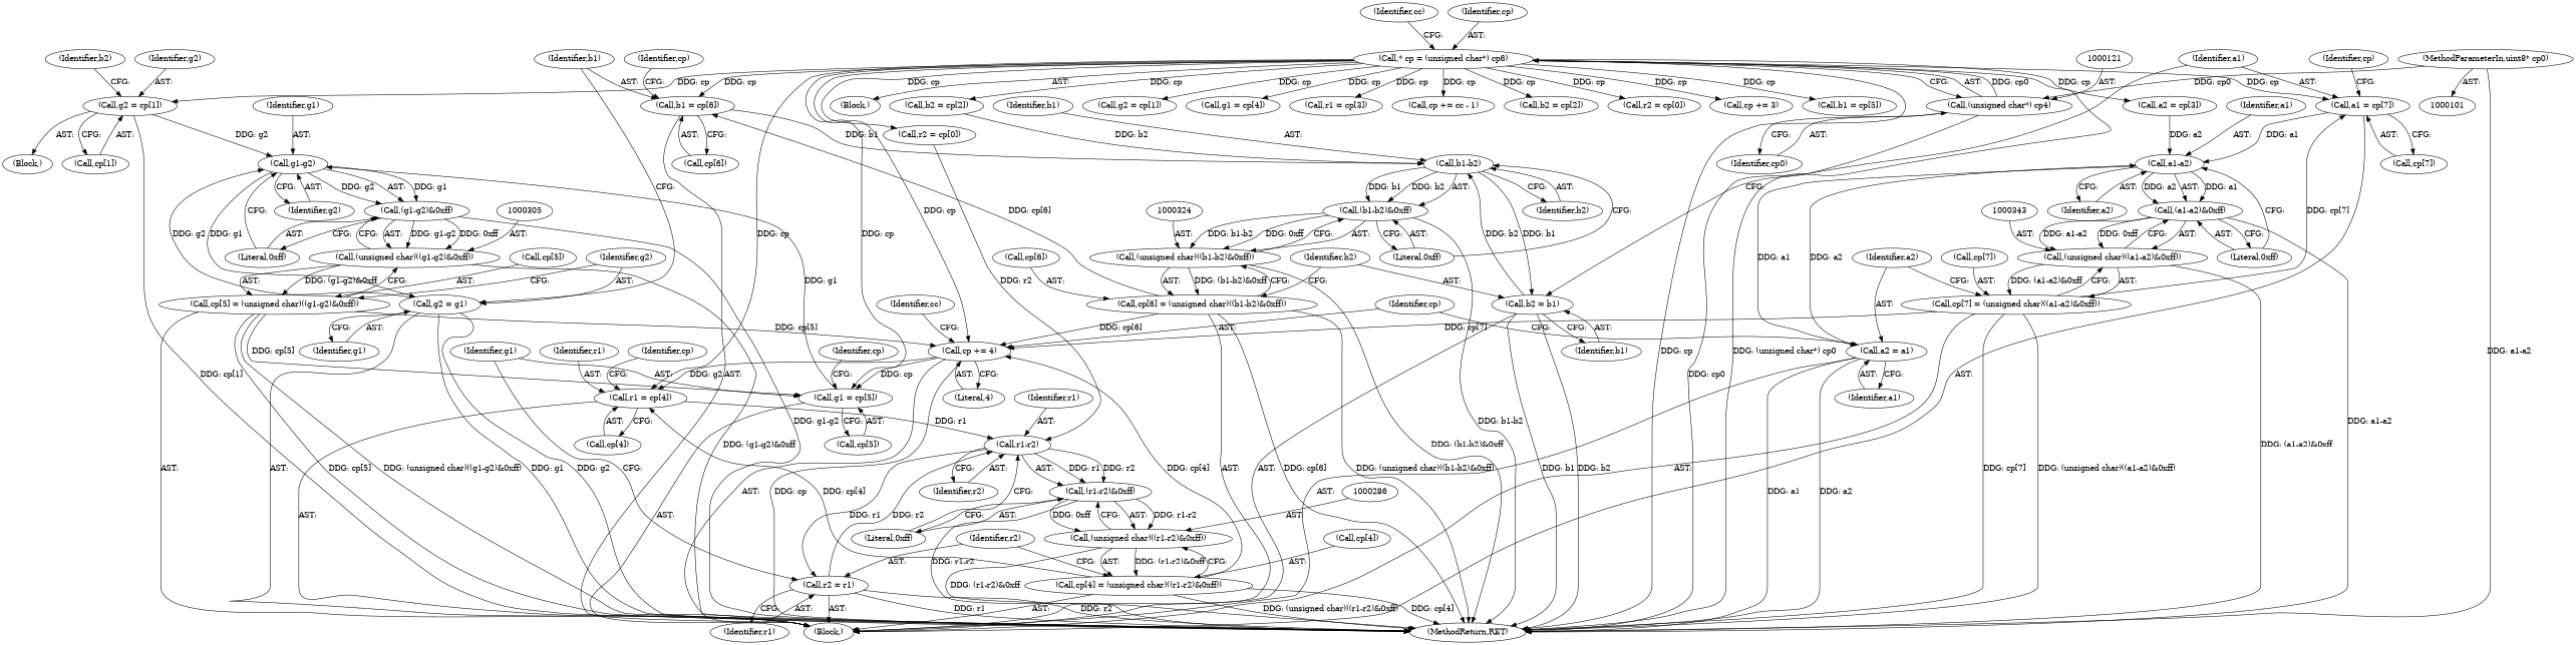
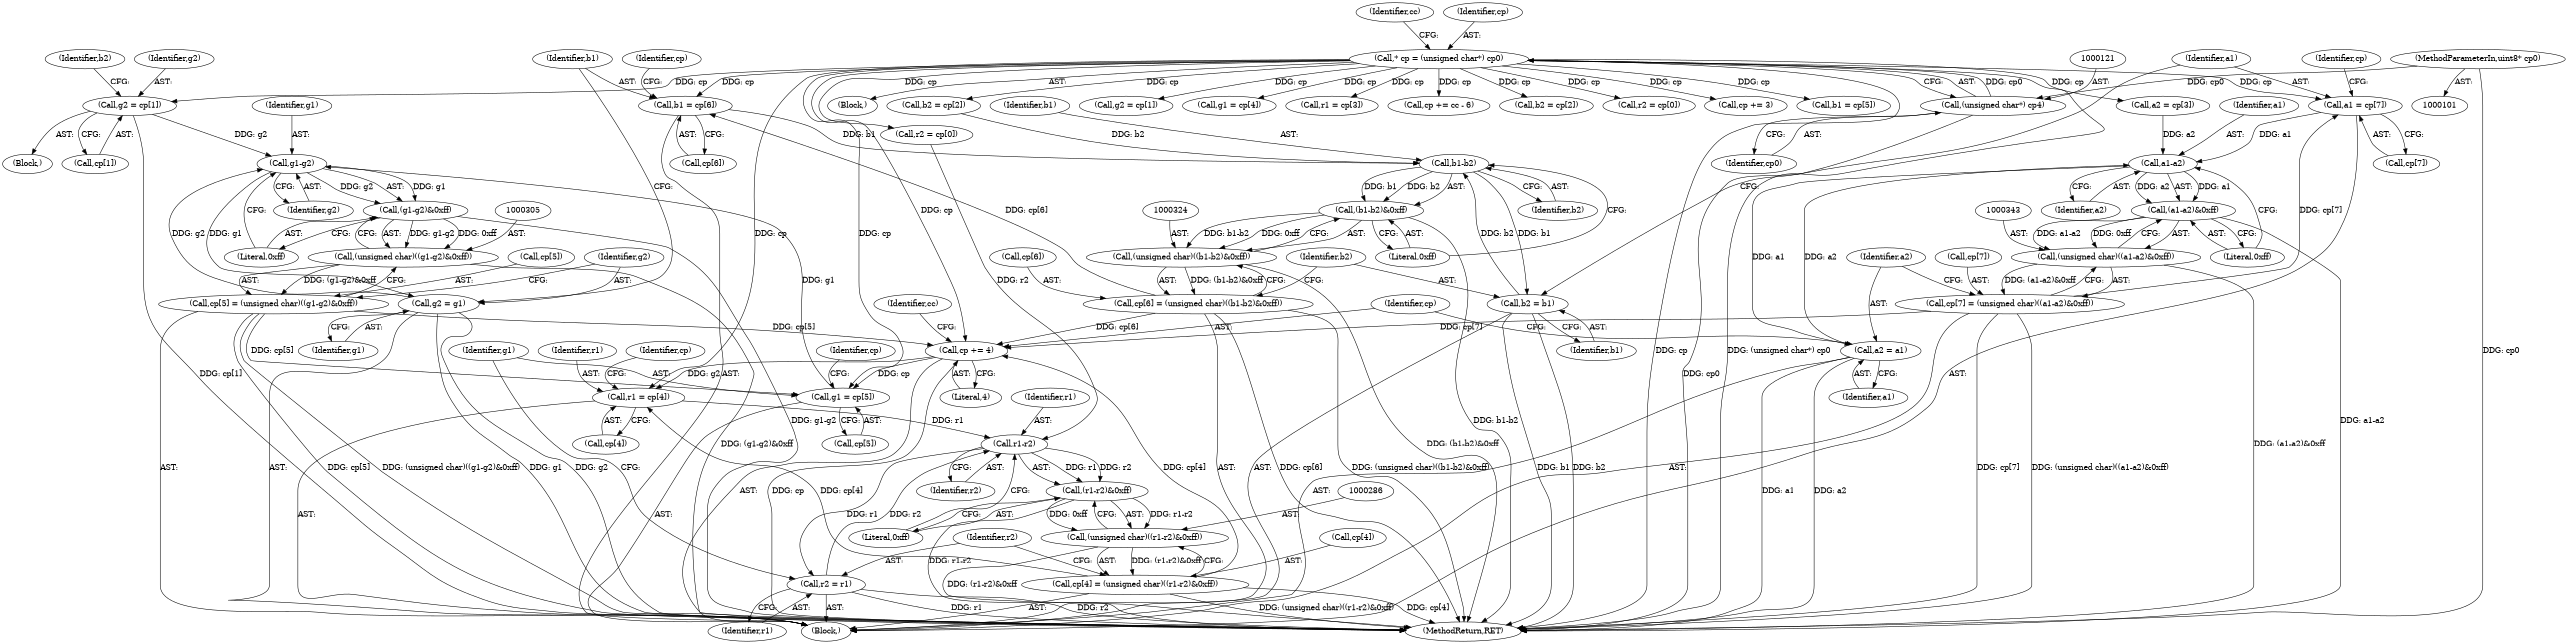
  digraph {
    n1 [label="(Call,g2 = cp[1])"]
    n2 [label="(Call,g1-g2)"]
    n3 [label="(Block,)"]
    n4 [label="(MethodReturn,RET)"]
    n5 [label="(Call,cp[1])"]
    n6 [label="(Call,(g1-g2)&0xff)"]
    n7 [label="(Call,g2 = g1)"]
    n8 [label="(Identifier,g2)"]
-   n9 [label="(Call,* cp = (unsigned char*) cp6)"]
+   n9 [label="(Call,* cp = (unsigned char*) cp0)"]
    n10 [label="(Call,(unsigned char*) cp4)"]
    n11 [label="(Call,g1 = cp[5])"]
    n12 [label="(Call,cp += 4)"]
    n13 [label="(Call,r1 = cp[4])"]
    n14 [label="(Call,b1 = cp[6])"]
    n15 [label="(Call,a1 = cp[7])"]
    n16 [label="(Block,)"]
    n17 [label="(Call,r2 = cp[0])"]
    n18 [label="(Call,g2 = cp[1])"]
    n19 [label="(Call,g1 = cp[4])"]
    n20 [label="(Call,r1 = cp[3])"]
    n21 [label="(Call,b2 = cp[2])"]
-   n22 [label="(Call,cp += cc - 1)"]
+   n22 [label="(Call,cp += cc - 6)"]
    n23 [label="(Call,b2 = cp[2])"]
    n24 [label="(Call,r2 = cp[0])"]
    n25 [label="(Call,a2 = cp[3])"]
    n26 [label="(Call,cp += 3)"]
    n27 [label="(Call,b1 = cp[5])"]
    n28 [label="(Identifier,cp0)"]
    n29 [label="(Block,)"]
    n30 [label="(Call,cp[5])"]
    n31 [label="(Literal,4)"]
    n32 [label="(Call,r1-r2)"]
    n33 [label="(Call,cp[4])"]
    n34 [label="(Call,b1-b2)"]
    n35 [label="(Call,cp[6])"]
    n36 [label="(Call,a1-a2)"]
    n37 [label="(Call,cp[7])"]
    n38 [label="(MethodParameterIn,uint8* cp0)"]
    1000101
    n40 [label="(Call,(unsigned char)((g1-g2)&0xff))"]
    n41 [label="(Literal,0xff)"]
    n42 [label="(Identifier,g1)"]
    n43 [label="(Call,cp[5] = (unsigned char)((g1-g2)&0xff))"]
    n44 [label="(Call,(r1-r2)&0xff)"]
    n45 [label="(Call,r2 = r1)"]
    n46 [label="(Identifier,r2)"]
    n47 [label="(Call,(unsigned char)((r1-r2)&0xff))"]
    n48 [label="(Literal,0xff)"]
    n49 [label="(Identifier,r1)"]
    n50 [label="(Call,cp[4] = (unsigned char)((r1-r2)&0xff))"]
    n51 [label="(Call,(b1-b2)&0xff)"]
    n52 [label="(Call,b2 = b1)"]
    n53 [label="(Identifier,b2)"]
    n54 [label="(Call,(unsigned char)((b1-b2)&0xff))"]
    n55 [label="(Literal,0xff)"]
    n56 [label="(Identifier,b1)"]
    n57 [label="(Call,cp[6] = (unsigned char)((b1-b2)&0xff))"]
    n58 [label="(Call,(a1-a2)&0xff)"]
    n59 [label="(Call,a2 = a1)"]
    n60 [label="(Identifier,a2)"]
    n61 [label="(Call,(unsigned char)((a1-a2)&0xff))"]
    n62 [label="(Literal,0xff)"]
    n63 [label="(Identifier,a1)"]
    n64 [label="(Call,cp[7] = (unsigned char)((a1-a2)&0xff))"]
    n65 [label="(Identifier,cp)"]
    n66 [label="(Identifier,a1)"]
    n67 [label="(Identifier,cp)"]
    n68 [label="(Call,cp[6])"]
    n69 [label="(Identifier,b2)"]
    n70 [label="(Identifier,r1)"]
    n71 [label="(Identifier,cc)"]
    n72 [label="(Identifier,cc)"]
    n73 [label="(Identifier,g2)"]
    n74 [label="(Identifier,b1)"]
    n75 [label="(Identifier,a2)"]
    n76 [label="(Identifier,b1)"]
    n77 [label="(Identifier,r1)"]
    n78 [label="(Call,cp[4])"]
    n79 [label="(Identifier,g1)"]
    n80 [label="(Identifier,cp)"]
    n81 [label="(Identifier,cp)"]
    n82 [label="(Identifier,b2)"]
    n83 [label="(Call,cp[7])"]
    n84 [label="(Identifier,r2)"]
    n85 [label="(Identifier,g2)"]
    n86 [label="(Identifier,cp)"]
    n87 [label="(Call,cp[5])"]
    n88 [label="(Identifier,a1)"]
    n89 [label="(Identifier,g1)"]
    n90 [label="(Identifier,cp)"]
    1000121
    1000305
    1000286
    1000324
    1000343
    n1 -> n2 [label="DDG: g2"]
    n1 -> n3 [label="AST: "]
    n1 -> n4 [label="DDG: cp[1]"]
    n1 -> n5 [label="CFG: "]
    n2 -> n6 [label="AST: "]
    n2 -> n6 [label="DDG: g1"]
    n2 -> n6 [label="DDG: g2"]
    n2 -> n7 [label="DDG: g1"]
    n2 -> n8 [label="CFG: "]
    n5 -> n1 [label="AST: "]
    n6 -> n4 [label="DDG: g1-g2"]
    n6 -> n40 [label="AST: "]
    n6 -> n40 [label="DDG: g1-g2"]
    n6 -> n40 [label="DDG: 0xff"]
    n6 -> n41 [label="CFG: "]
    n7 -> n2 [label="DDG: g2"]
    n7 -> n4 [label="DDG: g2"]
    n7 -> n4 [label="DDG: g1"]
    n7 -> n29 [label="AST: "]
    n7 -> n42 [label="CFG: "]
    n8 -> n2 [label="AST: "]
    n9 -> n1 [label="DDG: cp"]
    n9 -> n4 [label="DDG: (unsigned char*) cp0"]
    n9 -> n4 [label="DDG: cp"]
    n9 -> n10 [label="CFG: "]
    n9 -> n11 [label="DDG: cp"]
    n9 -> n12 [label="DDG: cp"]
    n9 -> n13 [label="DDG: cp"]
    n9 -> n14 [label="DDG: cp"]
    n9 -> n15 [label="DDG: cp"]
    n9 -> n16 [label="AST: "]
    n9 -> n17 [label="DDG: cp"]
    n9 -> n18 [label="DDG: cp"]
    n9 -> n19 [label="DDG: cp"]
    n9 -> n20 [label="DDG: cp"]
    n9 -> n21 [label="DDG: cp"]
    n9 -> n22 [label="DDG: cp"]
    n9 -> n23 [label="DDG: cp"]
    n9 -> n24 [label="DDG: cp"]
    n9 -> n25 [label="DDG: cp"]
    n9 -> n26 [label="DDG: cp"]
    n9 -> n27 [label="DDG: cp"]
    n10 -> n4 [label="DDG: cp0"]
    n10 -> n9 [label="AST: "]
    n10 -> n9 [label="DDG: cp0"]
    n10 -> n28 [label="CFG: "]
    n11 -> n2 [label="DDG: g1"]
    n11 -> n29 [label="AST: "]
    n11 -> n30 [label="CFG: "]
    n12 -> n4 [label="DDG: cp"]
    n12 -> n11 [label="DDG: cp"]
    n12 -> n13 [label="DDG: g2"]
    n12 -> n29 [label="AST: "]
    n12 -> n31 [label="CFG: "]
    n13 -> n29 [label="AST: "]
    n13 -> n32 [label="DDG: r1"]
    n13 -> n33 [label="CFG: "]
    n14 -> n29 [label="AST: "]
    n14 -> n34 [label="DDG: b1"]
    n14 -> n35 [label="CFG: "]
    n15 -> n29 [label="AST: "]
    n15 -> n36 [label="DDG: a1"]
    n15 -> n37 [label="CFG: "]
    n17 -> n32 [label="DDG: r2"]
    n21 -> n34 [label="DDG: b2"]
    n25 -> n36 [label="DDG: a2"]
    n28 -> n10 [label="AST: "]
    n30 -> n11 [label="AST: "]
    n31 -> n12 [label="AST: "]
    n32 -> n44 [label="AST: "]
    n32 -> n44 [label="DDG: r1"]
    n32 -> n44 [label="DDG: r2"]
    n32 -> n45 [label="DDG: r1"]
    n32 -> n46 [label="CFG: "]
    n33 -> n13 [label="AST: "]
    n34 -> n51 [label="AST: "]
    n34 -> n51 [label="DDG: b1"]
    n34 -> n51 [label="DDG: b2"]
    n34 -> n52 [label="DDG: b1"]
    n34 -> n53 [label="CFG: "]
    n35 -> n14 [label="AST: "]
    n36 -> n58 [label="AST: "]
    n36 -> n58 [label="DDG: a1"]
    n36 -> n58 [label="DDG: a2"]
    n36 -> n59 [label="DDG: a1"]
    n36 -> n60 [label="CFG: "]
    n37 -> n15 [label="AST: "]
-   n38 -> n4 [label="DDG: a1-a2"]
+   n38 -> n4 [label="DDG: cp0"]
    n38 -> n10 [label="DDG: cp0"]
    n38 -> 1000101 [label="AST: "]
    n40 -> n4 [label="DDG: (g1-g2)&0xff"]
    n40 -> n6 [label="CFG: "]
    n40 -> n43 [label="AST: "]
    n40 -> n43 [label="DDG: (g1-g2)&0xff"]
    n41 -> n2 [label="CFG: "]
    n41 -> n6 [label="AST: "]
    n42 -> n7 [label="AST: "]
    n43 -> n4 [label="DDG: (unsigned char)((g1-g2)&0xff)"]
    n43 -> n4 [label="DDG: cp[5]"]
    n43 -> n11 [label="DDG: cp[5]"]
    n43 -> n12 [label="DDG: cp[5]"]
    n43 -> n29 [label="AST: "]
    n43 -> n40 [label="CFG: "]
    n44 -> n4 [label="DDG: r1-r2"]
    n44 -> n47 [label="AST: "]
    n44 -> n47 [label="DDG: r1-r2"]
    n44 -> n47 [label="DDG: 0xff"]
    n44 -> n48 [label="CFG: "]
    n45 -> n4 [label="DDG: r1"]
    n45 -> n4 [label="DDG: r2"]
    n45 -> n29 [label="AST: "]
    n45 -> n32 [label="DDG: r2"]
    n45 -> n49 [label="CFG: "]
    n46 -> n32 [label="AST: "]
    n47 -> n4 [label="DDG: (r1-r2)&0xff"]
    n47 -> n44 [label="CFG: "]
    n47 -> n50 [label="AST: "]
    n47 -> n50 [label="DDG: (r1-r2)&0xff"]
    n48 -> n32 [label="CFG: "]
    n48 -> n44 [label="AST: "]
    n49 -> n45 [label="AST: "]
    n50 -> n4 [label="DDG: (unsigned char)((r1-r2)&0xff)"]
    n50 -> n4 [label="DDG: cp[4]"]
    n50 -> n12 [label="DDG: cp[4]"]
    n50 -> n13 [label="DDG: cp[4]"]
    n50 -> n29 [label="AST: "]
    n50 -> n47 [label="CFG: "]
    n51 -> n4 [label="DDG: b1-b2"]
    n51 -> n54 [label="AST: "]
    n51 -> n54 [label="DDG: b1-b2"]
    n51 -> n54 [label="DDG: 0xff"]
    n51 -> n55 [label="CFG: "]
    n52 -> n4 [label="DDG: b2"]
    n52 -> n4 [label="DDG: b1"]
    n52 -> n29 [label="AST: "]
    n52 -> n34 [label="DDG: b2"]
    n52 -> n56 [label="CFG: "]
    n53 -> n34 [label="AST: "]
    n54 -> n4 [label="DDG: (b1-b2)&0xff"]
    n54 -> n51 [label="CFG: "]
    n54 -> n57 [label="AST: "]
    n54 -> n57 [label="DDG: (b1-b2)&0xff"]
    n55 -> n34 [label="CFG: "]
    n55 -> n51 [label="AST: "]
    n56 -> n52 [label="AST: "]
    n57 -> n4 [label="DDG: (unsigned char)((b1-b2)&0xff)"]
    n57 -> n4 [label="DDG: cp[6]"]
    n57 -> n12 [label="DDG: cp[6]"]
    n57 -> n14 [label="DDG: cp[6]"]
    n57 -> n29 [label="AST: "]
    n57 -> n54 [label="CFG: "]
    n58 -> n4 [label="DDG: a1-a2"]
    n58 -> n61 [label="AST: "]
    n58 -> n61 [label="DDG: a1-a2"]
    n58 -> n61 [label="DDG: 0xff"]
    n58 -> n62 [label="CFG: "]
    n59 -> n4 [label="DDG: a1"]
    n59 -> n4 [label="DDG: a2"]
    n59 -> n29 [label="AST: "]
    n59 -> n36 [label="DDG: a2"]
    n59 -> n63 [label="CFG: "]
    n60 -> n36 [label="AST: "]
    n61 -> n4 [label="DDG: (a1-a2)&0xff"]
    n61 -> n58 [label="CFG: "]
    n61 -> n64 [label="AST: "]
    n61 -> n64 [label="DDG: (a1-a2)&0xff"]
    n62 -> n36 [label="CFG: "]
    n62 -> n58 [label="AST: "]
    n63 -> n59 [label="AST: "]
    n64 -> n4 [label="DDG: cp[7]"]
    n64 -> n4 [label="DDG: (unsigned char)((a1-a2)&0xff)"]
    n64 -> n12 [label="DDG: cp[7]"]
    n64 -> n15 [label="DDG: cp[7]"]
    n64 -> n29 [label="AST: "]
    n64 -> n61 [label="CFG: "]
    n65 -> n15 [label="CFG: "]
    n66 -> n15 [label="AST: "]
    n66 -> n52 [label="CFG: "]
    n67 -> n14 [label="CFG: "]
    n68 -> n57 [label="AST: "]
    n69 -> n52 [label="AST: "]
    n69 -> n57 [label="CFG: "]
    n70 -> n32 [label="AST: "]
    n71 -> n9 [label="CFG: "]
    n72 -> n12 [label="CFG: "]
    n73 -> n7 [label="AST: "]
    n73 -> n43 [label="CFG: "]
    n74 -> n7 [label="CFG: "]
    n74 -> n14 [label="AST: "]
    n75 -> n59 [label="AST: "]
    n75 -> n64 [label="CFG: "]
    n76 -> n34 [label="AST: "]
    n77 -> n13 [label="AST: "]
    n78 -> n50 [label="AST: "]
    n79 -> n2 [label="AST: "]
    n80 -> n12 [label="AST: "]
    n80 -> n59 [label="CFG: "]
    n81 -> n9 [label="AST: "]
    n82 -> n1 [label="CFG: "]
    n83 -> n64 [label="AST: "]
    n84 -> n45 [label="AST: "]
    n84 -> n50 [label="CFG: "]
    n85 -> n1 [label="AST: "]
    n86 -> n13 [label="CFG: "]
    n87 -> n43 [label="AST: "]
    n88 -> n36 [label="AST: "]
    n89 -> n11 [label="AST: "]
    n89 -> n45 [label="CFG: "]
    n90 -> n11 [label="CFG: "]
    1000121 -> n10 [label="AST: "]
    1000305 -> n40 [label="AST: "]
    1000286 -> n47 [label="AST: "]
    1000324 -> n54 [label="AST: "]
    1000343 -> n61 [label="AST: "]
  }
